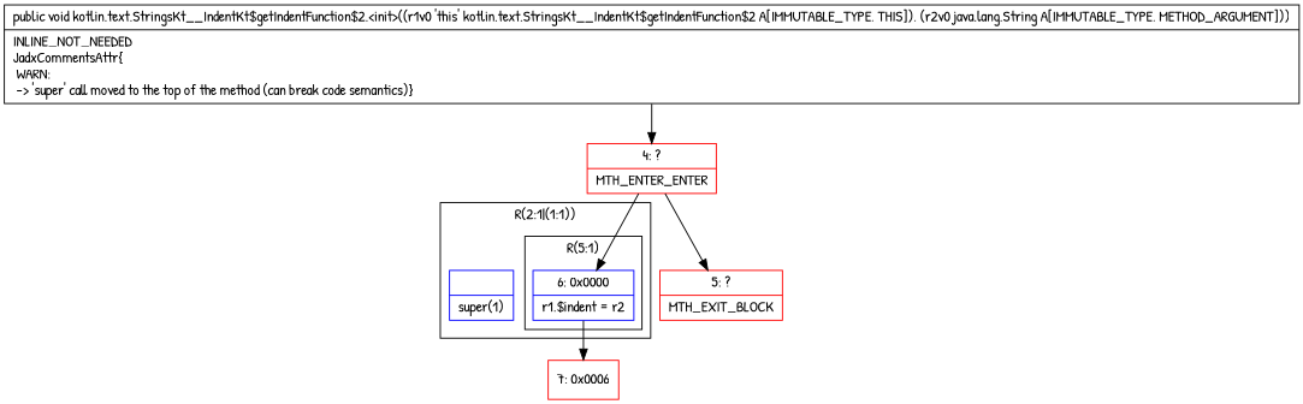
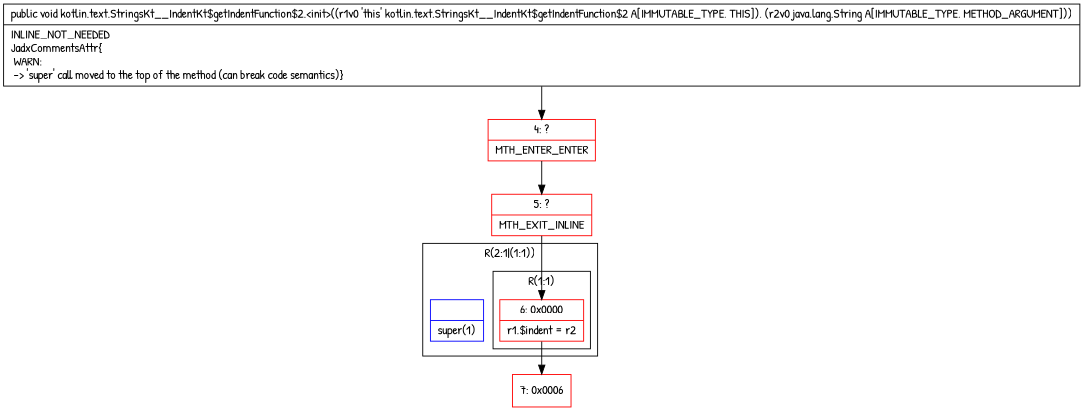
  digraph {
    fontname="Patrick Hand"
    node [color=red fontname="Patrick Hand" shape=record]
    edge [fontname="Patrick Hand"]
-   n1 [color=blue label="{6\:\ 0x0000|r1.$indent = r2\l}"]
+   n1 [label="{6\:\ 0x0000|r1.$indent = r2\l}"]
    n2 [color=blue label="{|super(1)\l}"]
    n3 [label="{7\:\ 0x0006}"]
    n4 [label="{4\:\ ?|MTH_ENTER_ENTER\l}"]
-   n5 [label="{5\:\ ?|MTH_EXIT_BLOCK\l}"]
+   n5 [label="{5\:\ ?|MTH_EXIT_INLINE\l}"]
    n6 [label="{public void kotlin.text.StringsKt__IndentKt$getIndentFunction$2.\<init\>((r1v0 'this' kotlin.text.StringsKt__IndentKt$getIndentFunction$2 A[IMMUTABLE_TYPE, THIS]), (r2v0 java.lang.String A[IMMUTABLE_TYPE, METHOD_ARGUMENT]))  | INLINE_NOT_NEEDED\lJadxCommentsAttr\{\l WARN: \l \-\> 'super' call moved to the top of the method (can break code semantics)\}\l}" color=""]
    subgraph cluster_1 {
      label="R(2:1|(1:1))"
      n2
      subgraph cluster_2 {
-       label="R(5:1)"
+       label="R(1:1)"
        n1
      }
    }
    n1 -> n3
-   n4 -> n1
+   n5 -> n1
    n4 -> n5
    n6 -> n4
  }
